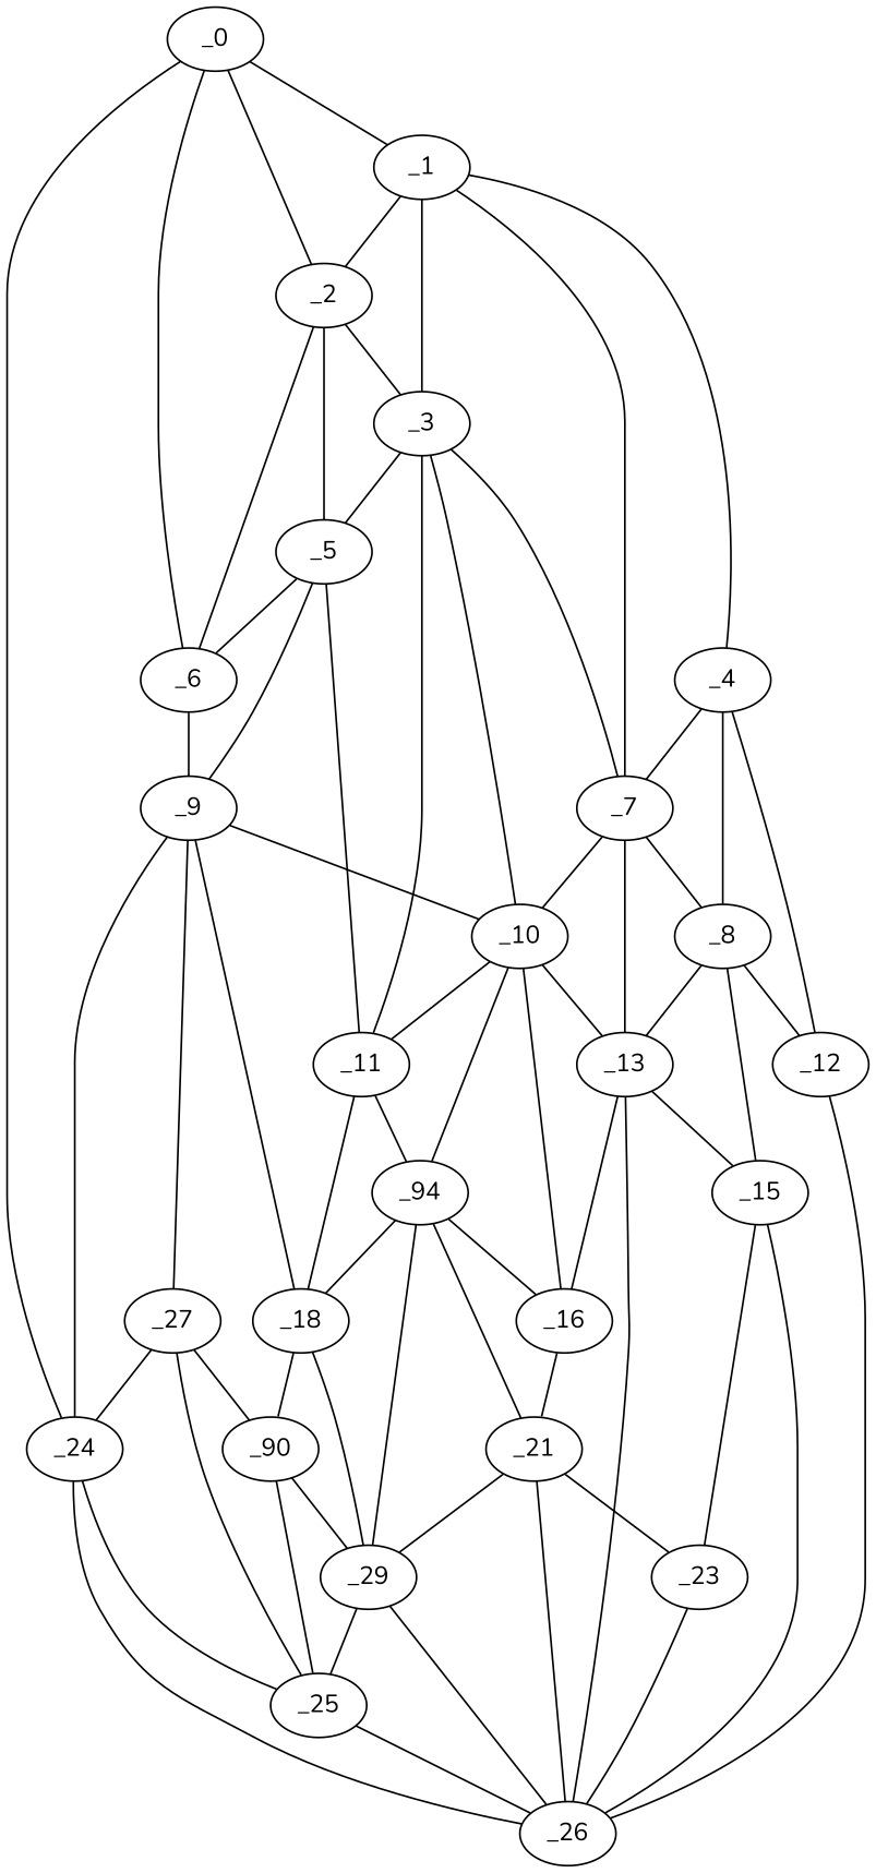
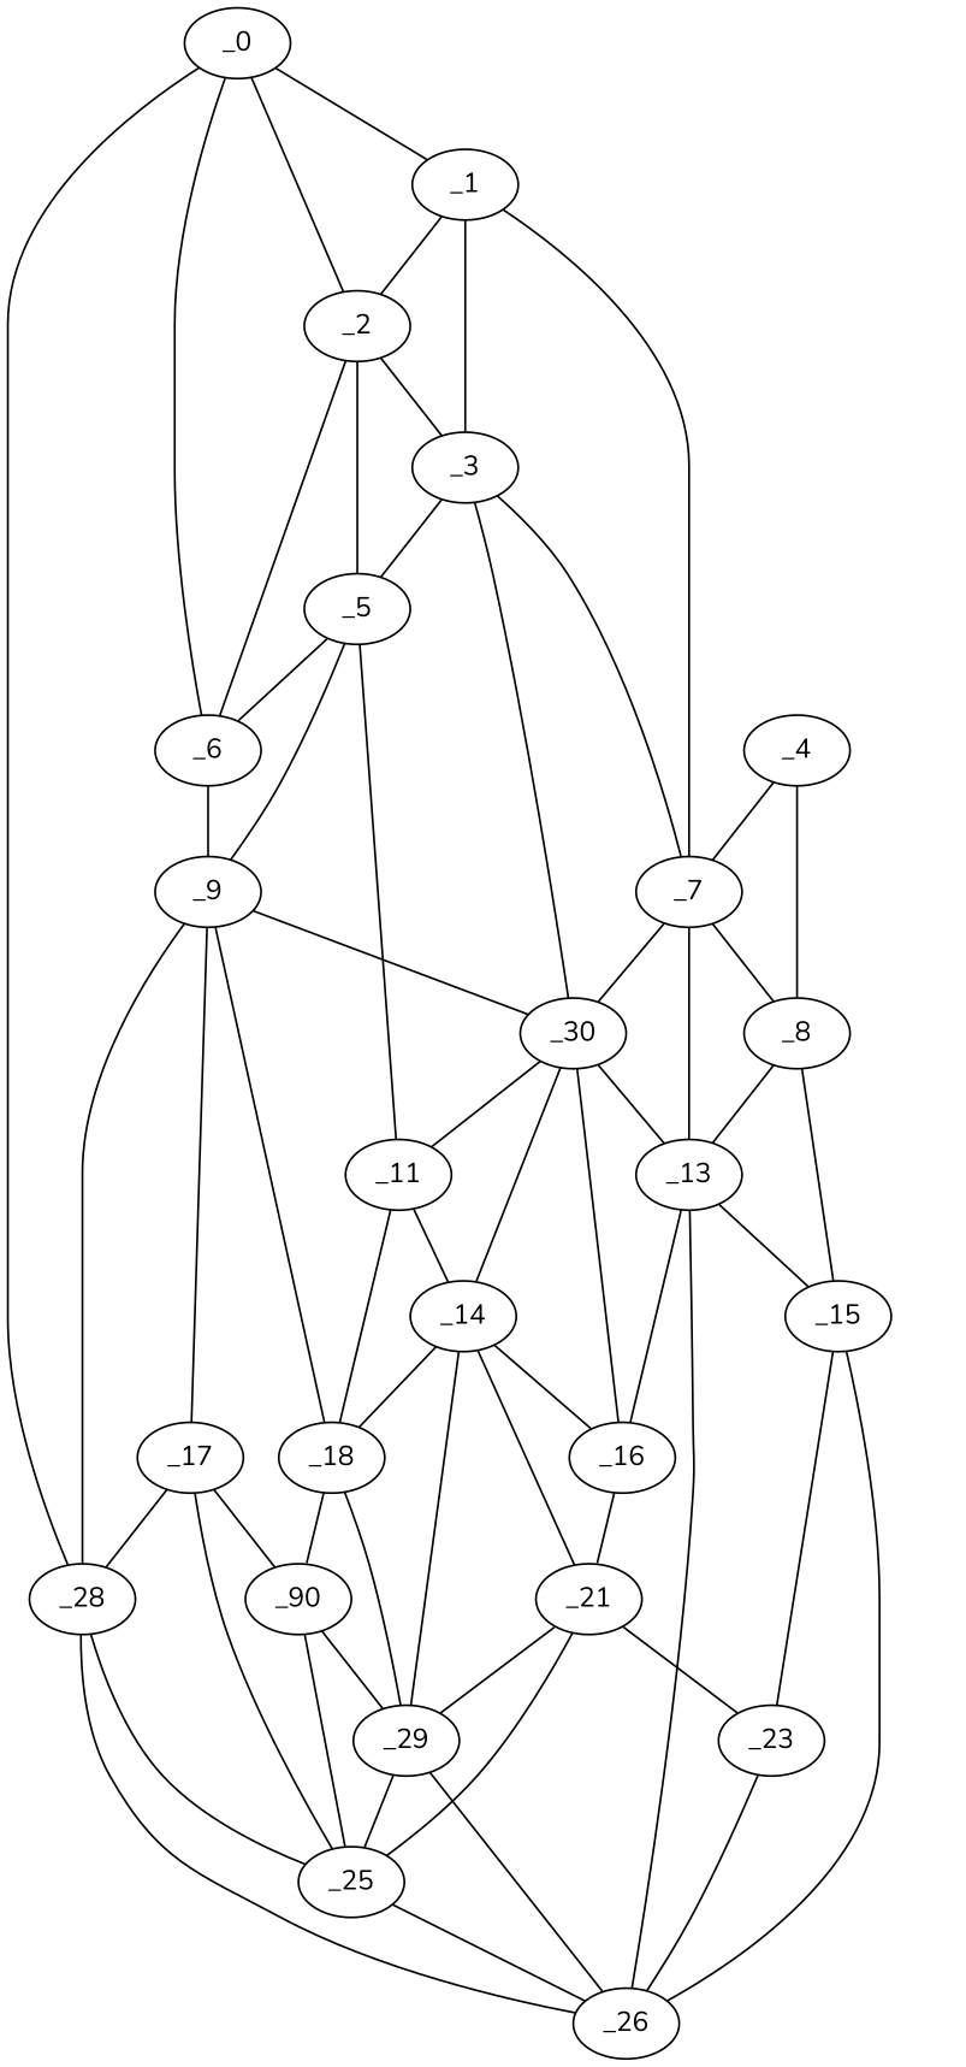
  graph {
    fontname=Nunito
    node [fontname=Nunito x=50 y=79]
    edge [fontname=Nunito valence=2]
    _0 [x=48 y=6]
    _1 [x=49 y=100]
    _2
    _6 [x=58 y=72]
-   _24 [x=87 y=55]
+   _24 [x=87 y=55 label=_28]
    _3 [y=87]
    _4 [x=56 y=109]
    _7 [x=65 y=101]
    _5 [x=57 y=76]
    _9 [x=67 y=73]
    _26 [x=89 y=116]
    _25 [x=87 y=61]
-   _10 [x=68 y=96]
+   _10 [x=68 y=96 label=_30]
    _11 [x=70]
    _8 [x=65 y=106]
-   _12 [x=71 y=121]
    _13 [x=75 y=105]
    _18 [x=78 y=75]
-   _17 [x=78 y=71 label=_27]
-   _14 [x=76 y=82 label=_94]
+   _17 [x=78 y=71]
+   _14 [x=76 y=82]
    _16 [x=77 y=99]
    _15 [x=76 y=119]
    n23 [label=_29 x=85 y=80]
    _21 [x=84 y=97]
    n25 [label=_90 x=84 y=68]
    _23 [x=85 y=105]
    _0 -- _1 [valence=1]
    _0 -- _2 [valence=1]
    _0 -- _6
    _0 -- _24 [valence=1]
    _1 -- _2
    _1 -- _3 [valence=1]
-   _1 -- _4 [valence=1]
    _1 -- _7
    _2 -- _6
    _2 -- _3 [valence=1]
    _2 -- _5 [valence=1]
    _6 -- _9 [valence=1]
    _24 -- _26 [valence=1]
    _24 -- _25 [valence=1]
    _3 -- _7
    _3 -- _5
    _3 -- _10
-   _3 -- _11
    _4 -- _7 [valence=1]
    _4 -- _8
-   _4 -- _12 [valence=1]
    _7 -- _10 [valence=1]
    _7 -- _8
    _7 -- _13
    _5 -- _6
    _5 -- _9 [valence=1]
    _5 -- _11 [valence=1]
    _9 -- _24
    _9 -- _10 [valence=1]
    _9 -- _18
    _9 -- _17 [valence=1]
    _25 -- _26
    _10 -- _11
    _10 -- _13
    _10 -- _14
    _10 -- _16 [valence=1]
    _11 -- _18
    _11 -- _14
-   _8 -- _12
    _8 -- _13 [valence=1]
    _8 -- _15
-   _12 -- _26 [valence=1]
    _13 -- _26 [valence=1]
    _13 -- _16
    _13 -- _15
    _18 -- n23
    _18 -- n25
    _17 -- _24
    _17 -- _25 [valence=1]
    _17 -- n25
    _14 -- _18 [valence=1]
    _14 -- _16 [valence=1]
    _14 -- n23
    _14 -- _21
    _16 -- _21 [valence=1]
    _15 -- _26 [valence=1]
    _15 -- _23
    n23 -- _26
    n23 -- _25 [valence=1]
-   _21 -- _26 [valence=1]
+   _21 -- _25 [valence=1]
    _21 -- n23 [valence=1]
    _21 -- _23
    n25 -- _25
    n25 -- n23
    _23 -- _26
  }
